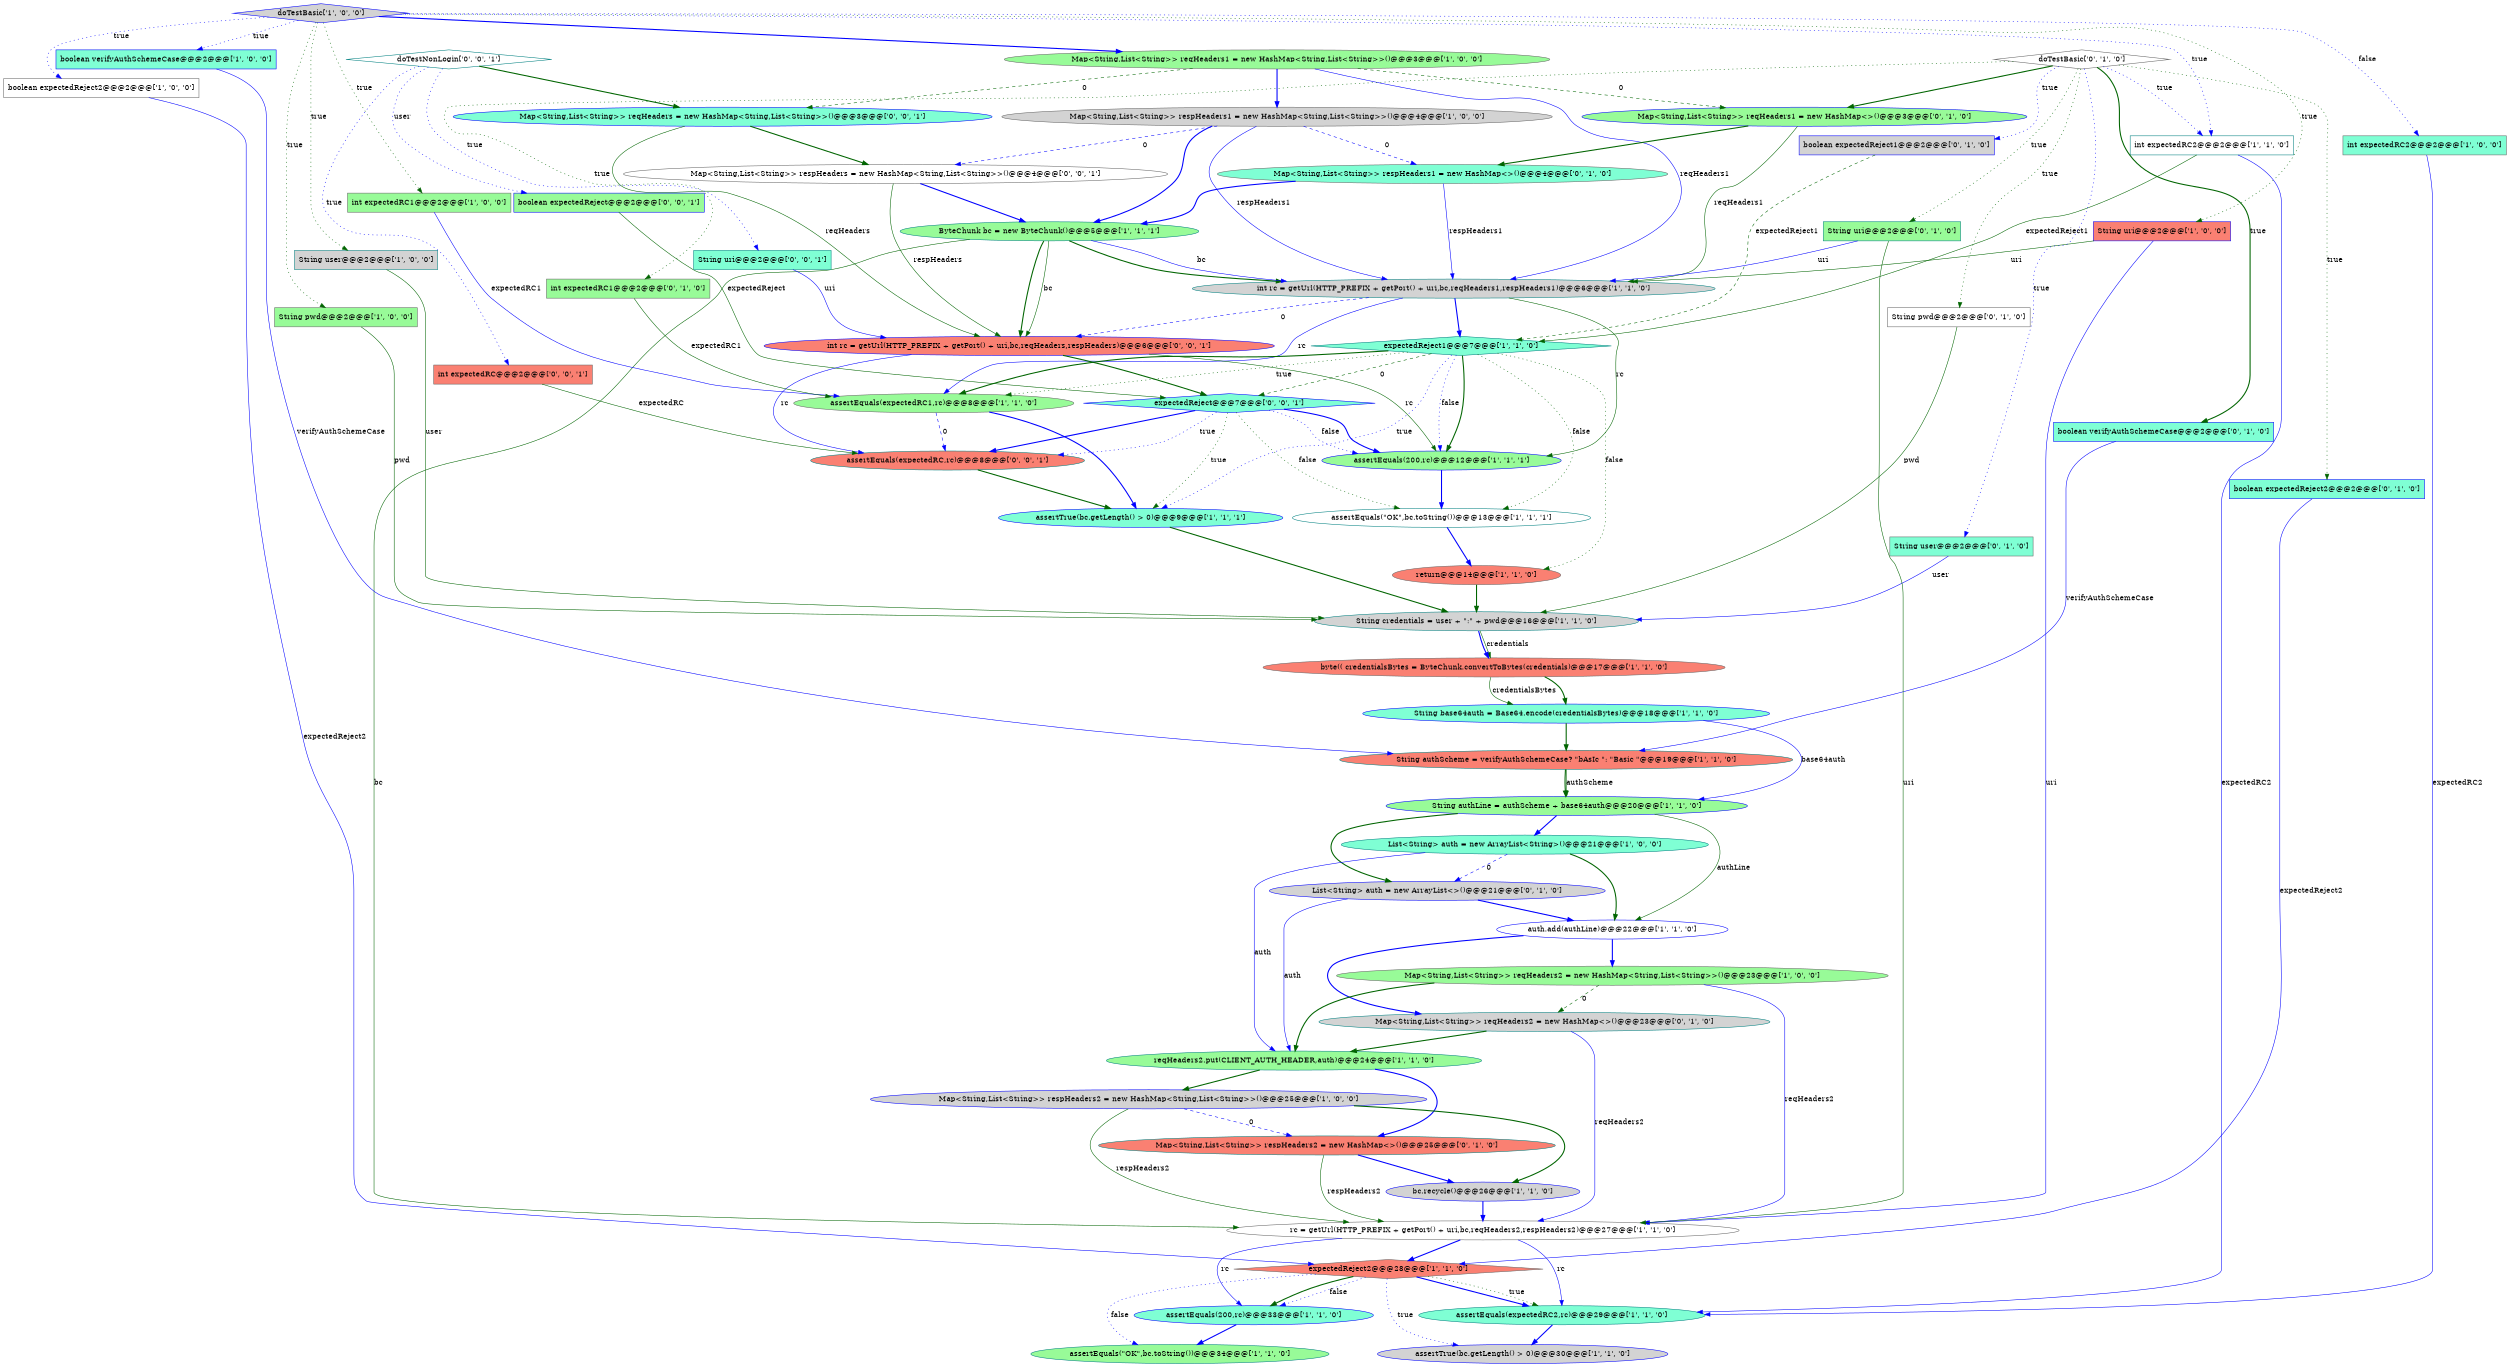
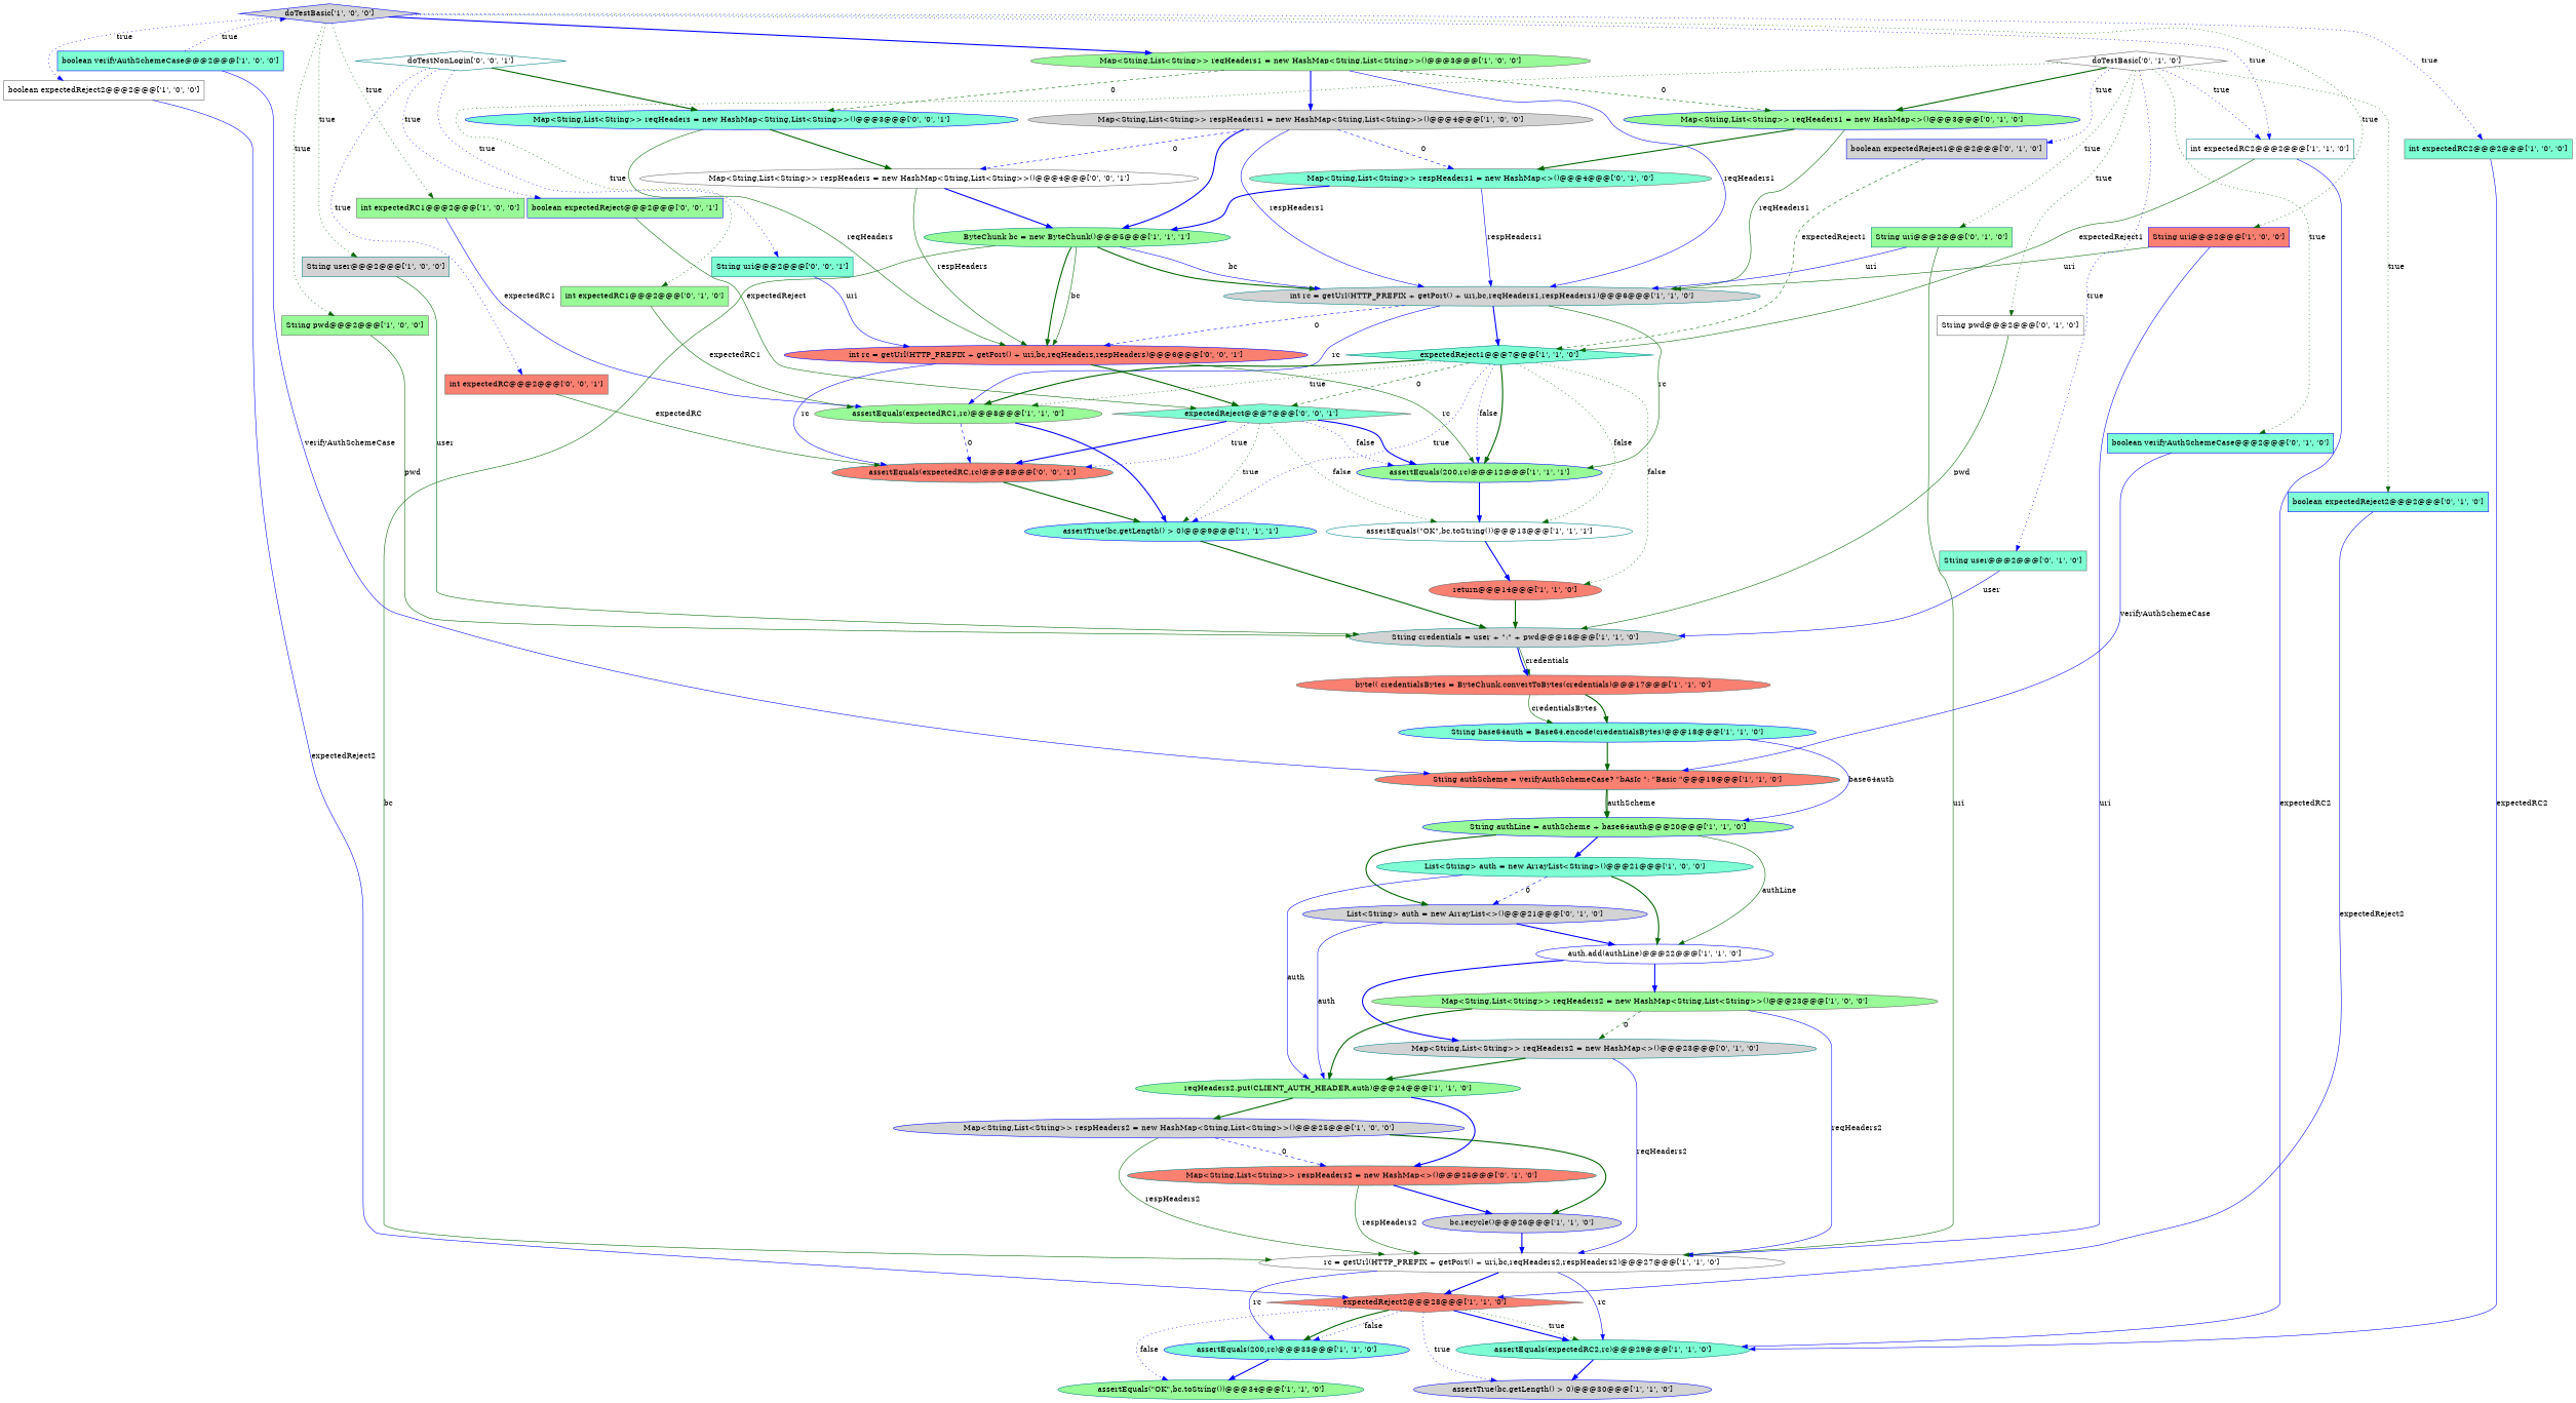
  digraph {
    node [color=blue fillcolor=aquamarine shape=ellipse style=filled]
    edge [color=blue style=solid]
    n1 [color=gray40 fillcolor=lightgrey label="Map<String,List<String>> respHeaders1 = new HashMap<String,List<String>>()@@@4@@@['1', '0', '0']"]
    n2 [color=gray40 fillcolor=white label="Map<String,List<String>> respHeaders = new HashMap<String,List<String>>()@@@4@@@['0', '0', '1']"]
    n3 [color=teal fillcolor=palegreen label="ByteChunk bc = new ByteChunk()@@@5@@@['1', '1', '1']"]
    n4 [color=gray40 label="Map<String,List<String>> respHeaders1 = new HashMap<>()@@@4@@@['0', '1', '0']"]
    n5 [color=teal fillcolor=lightgrey label="int rc = getUrl(HTTP_PREFIX + getPort() + uri,bc,reqHeaders1,respHeaders1)@@@6@@@['1', '1', '0']"]
    n6 [fillcolor=salmon label="int rc = getUrl(HTTP_PREFIX + getPort() + uri,bc,reqHeaders,respHeaders)@@@6@@@['0', '0', '1']"]
    n7 [color=gray40 fillcolor=white label="rc = getUrl(HTTP_PREFIX + getPort() + uri,bc,reqHeaders2,respHeaders2)@@@27@@@['1', '1', '0']"]
    n8 [color=gray40 fillcolor=palegreen label="assertEquals(expectedRC1,rc)@@@8@@@['1', '1', '0']"]
    n9 [color=teal label="expectedReject1@@@7@@@['1', '1', '0']" shape=diamond]
    n10 [fillcolor=palegreen label="assertEquals(200,rc)@@@12@@@['1', '1', '1']"]
    n11 [label="boolean verifyAuthSchemeCase@@@2@@@['1', '0', '0']" shape=box]
    n12 [color=teal fillcolor=salmon label="String authScheme = verifyAuthSchemeCase? \"bAsIc \": \"Basic \"@@@19@@@['1', '1', '0']"]
    n13 [fillcolor=palegreen label="String authLine = authScheme + base64auth@@@20@@@['1', '1', '0']"]
    n14 [color=teal label="assertEquals(expectedRC2,rc)@@@29@@@['1', '1', '0']"]
    n15 [fillcolor=lightgrey label="assertTrue(bc.getLength() > 0)@@@30@@@['1', '1', '0']"]
    n16 [color=teal label="List<String> auth = new ArrayList<String>()@@@21@@@['1', '0', '0']"]
    n17 [fillcolor=lightgrey label="List<String> auth = new ArrayList<>()@@@21@@@['0', '1', '0']"]
    n18 [color=teal fillcolor=palegreen label="reqHeaders2.put(CLIENT_AUTH_HEADER,auth)@@@24@@@['1', '1', '0']"]
    n19 [fillcolor=white label="auth.add(authLine)@@@22@@@['1', '1', '0']"]
    n20 [color=teal fillcolor=salmon label="Map<String,List<String>> respHeaders2 = new HashMap<>()@@@25@@@['0', '1', '0']"]
    n21 [fillcolor=lightgrey label="Map<String,List<String>> respHeaders2 = new HashMap<String,List<String>>()@@@25@@@['1', '0', '0']"]
    n22 [color=teal fillcolor=lightgrey label="Map<String,List<String>> reqHeaders2 = new HashMap<>()@@@23@@@['0', '1', '0']"]
    n23 [color=gray40 fillcolor=palegreen label="Map<String,List<String>> reqHeaders2 = new HashMap<String,List<String>>()@@@23@@@['1', '0', '0']"]
    n24 [color=gray40 fillcolor=salmon label="byte(( credentialsBytes = ByteChunk.convertToBytes(credentials)@@@17@@@['1', '1', '0']"]
    n25 [label="String base64auth = Base64.encode(credentialsBytes)@@@18@@@['1', '1', '0']"]
    n26 [fillcolor=lightgrey label="doTestBasic['1', '0', '0']" shape=diamond]
    n27 [color=gray40 label="int expectedRC2@@@2@@@['1', '0', '0']" shape=box]
    n28 [color=gray40 fillcolor=white label="boolean expectedReject2@@@2@@@['1', '0', '0']" shape=box]
    n29 [color=gray40 fillcolor=palegreen label="Map<String,List<String>> reqHeaders1 = new HashMap<String,List<String>>()@@@3@@@['1', '0', '0']"]
    n30 [color=teal fillcolor=white label="int expectedRC2@@@2@@@['1', '1', '0']" shape=box]
    n31 [fillcolor=salmon label="String uri@@@2@@@['1', '0', '0']" shape=box]
    n32 [color=gray40 fillcolor=palegreen label="int expectedRC1@@@2@@@['1', '0', '0']" shape=box]
    n33 [color=teal fillcolor=lightgrey label="String user@@@2@@@['1', '0', '0']" shape=box]
    n34 [color=gray40 fillcolor=palegreen label="String pwd@@@2@@@['1', '0', '0']" shape=box]
    n35 [color=gray40 fillcolor=salmon label="expectedReject2@@@28@@@['1', '1', '0']" shape=diamond]
    n36 [fillcolor=palegreen label="Map<String,List<String>> reqHeaders1 = new HashMap<>()@@@3@@@['0', '1', '0']"]
    n37 [label="Map<String,List<String>> reqHeaders = new HashMap<String,List<String>>()@@@3@@@['0', '0', '1']"]
    n38 [color=teal fillcolor=lightgrey label="String credentials = user + \":\" + pwd@@@16@@@['1', '1', '0']"]
    n39 [label="assertEquals(200,rc)@@@33@@@['1', '1', '0']"]
    n40 [color=teal fillcolor=palegreen label="assertEquals(\"OK\",bc.toString())@@@34@@@['1', '1', '0']"]
    n41 [label="boolean verifyAuthSchemeCase@@@2@@@['0', '1', '0']" shape=box]
    n42 [color=gray40 fillcolor=palegreen label="int expectedRC1@@@2@@@['0', '1', '0']" shape=box]
    n43 [color=teal fillcolor=salmon label="assertEquals(expectedRC,rc)@@@8@@@['0', '0', '1']"]
    n44 [label="assertTrue(bc.getLength() > 0)@@@9@@@['1', '1', '1']"]
    n45 [fillcolor=lightgrey label="boolean expectedReject1@@@2@@@['0', '1', '0']" shape=box]
    n46 [color=gray40 fillcolor=salmon label="return@@@14@@@['1', '1', '0']"]
-   n47 [label="expectedReject@@@7@@@['0', '0', '1']" shape=diamond]
+   n47 [color=gray40 label="expectedReject@@@7@@@['0', '0', '1']" shape=diamond]
    n48 [color=teal fillcolor=white label="assertEquals(\"OK\",bc.toString())@@@13@@@['1', '1', '1']"]
    n49 [label="boolean expectedReject2@@@2@@@['0', '1', '0']" shape=box]
    n50 [fillcolor=lightgrey label="bc.recycle()@@@26@@@['1', '1', '0']"]
    n51 [color=gray40 fillcolor=white label="doTestBasic['0', '1', '0']" shape=diamond]
    n52 [color=gray40 label="String user@@@2@@@['0', '1', '0']" shape=box]
    n53 [color=gray40 fillcolor=white label="String pwd@@@2@@@['0', '1', '0']" shape=box]
    n54 [color=teal fillcolor=palegreen label="String uri@@@2@@@['0', '1', '0']" shape=box]
    n55 [fillcolor=palegreen label="boolean expectedReject@@@2@@@['0', '0', '1']" shape=box]
    n56 [color=teal label="String uri@@@2@@@['0', '0', '1']" shape=box]
    n57 [color=gray40 fillcolor=salmon label="int expectedRC@@@2@@@['0', '0', '1']" shape=box]
    n58 [color=teal fillcolor=white label="doTestNonLogin['0', '0', '1']" shape=diamond]
    n1 -> n2 [label=0 style=dashed]
    n1 -> n3 [style=bold]
    n1 -> n4 [label=0 style=dashed]
    n1 -> n5 [label=respHeaders1]
    n2 -> n3 [style=bold]
    n2 -> n6 [color=darkgreen label=respHeaders]
    n3 -> n5 [color=darkgreen style=bold]
    n3 -> n5 [label=bc]
    n3 -> n6 [color=darkgreen style=bold]
    n3 -> n6 [color=darkgreen label=bc]
    n3 -> n7 [color=darkgreen label=bc]
    n4 -> n3 [style=bold]
    n4 -> n5 [label=respHeaders1]
    n5 -> n6 [label=0 style=dashed]
    n5 -> n8 [label=rc]
    n5 -> n9 [style=bold]
    n5 -> n10 [color=darkgreen label=rc]
    n6 -> n10 [color=darkgreen label=rc]
    n6 -> n43 [label=rc]
    n6 -> n47 [color=darkgreen style=bold]
    n7 -> n14 [label=rc]
    n7 -> n35 [style=bold]
    n7 -> n39 [label=rc]
    n8 -> n43 [label=0 style=dashed]
    n8 -> n44 [style=bold]
    n9 -> n8 [color=darkgreen style=bold]
    n9 -> n8 [color=darkgreen label=true style=dotted]
    n9 -> n10 [color=darkgreen style=bold]
    n9 -> n10 [label=false style=dotted]
    n9 -> n44 [label=true style=dotted]
    n9 -> n46 [color=darkgreen label=false style=dotted]
    n9 -> n47 [color=darkgreen label=0 style=dashed]
    n9 -> n48 [color=darkgreen label=false style=dotted]
    n10 -> n48 [style=bold]
    n11 -> n12 [label=verifyAuthSchemeCase]
    n12 -> n13 [color=darkgreen style=bold]
    n12 -> n13 [color=darkgreen label=authScheme]
    n13 -> n16 [style=bold]
    n13 -> n17 [color=darkgreen style=bold]
    n13 -> n19 [color=darkgreen label=authLine]
    n14 -> n15 [style=bold]
    n16 -> n17 [label=0 style=dashed]
    n16 -> n18 [label=auth]
    n16 -> n19 [color=darkgreen style=bold]
    n17 -> n18 [label=auth]
    n17 -> n19 [style=bold]
    n18 -> n20 [style=bold]
    n18 -> n21 [color=darkgreen style=bold]
    n19 -> n22 [style=bold]
    n19 -> n23 [style=bold]
    n20 -> n7 [color=darkgreen label=respHeaders2]
    n20 -> n50 [style=bold]
    n21 -> n7 [color=darkgreen label=respHeaders2]
    n21 -> n20 [label=0 style=dashed]
    n21 -> n50 [color=darkgreen style=bold]
    n22 -> n7 [label=reqHeaders2]
    n22 -> n18 [color=darkgreen style=bold]
    n23 -> n7 [label=reqHeaders2]
    n23 -> n18 [color=darkgreen style=bold]
    n23 -> n22 [color=darkgreen label=0 style=dashed]
    n24 -> n25 [color=darkgreen style=bold]
    n24 -> n25 [color=darkgreen label=credentialsBytes]
    n25 -> n12 [color=darkgreen style=bold]
    n25 -> n13 [label=base64auth]
-   n26 -> n11 [label=true style=dotted]
-   n26 -> n27 [label=false style=dotted]
+   n11 -> n26 [label=true style=dotted]
+   n26 -> n27 [label=true style=dotted]
    n26 -> n28 [label=true style=dotted]
    n26 -> n29 [style=bold]
    n26 -> n30 [label=true style=dotted]
    n26 -> n31 [color=darkgreen label=true style=dotted]
    n26 -> n32 [color=darkgreen label=true style=dotted]
    n26 -> n33 [color=darkgreen label=true style=dotted]
    n26 -> n34 [color=darkgreen label=true style=dotted]
    n27 -> n14 [label=expectedRC2]
    n28 -> n35 [label=expectedReject2]
    n29 -> n1 [style=bold]
    n29 -> n5 [label=reqHeaders1]
    n29 -> n36 [color=darkgreen label=0 style=dashed]
    n29 -> n37 [color=darkgreen label=0 style=dashed]
    n30 -> n9 [color=darkgreen label=expectedReject1]
    n30 -> n14 [label=expectedRC2]
    n31 -> n5 [color=darkgreen label=uri]
    n31 -> n7 [label=uri]
    n32 -> n8 [label=expectedRC1]
    n33 -> n38 [color=darkgreen label=user]
    n34 -> n38 [color=darkgreen label=pwd]
    n35 -> n14 [style=bold]
    n35 -> n14 [color=darkgreen label=true style=dotted]
    n35 -> n15 [label=true style=dotted]
    n35 -> n39 [label=false style=dotted]
    n35 -> n39 [color=darkgreen style=bold]
    n35 -> n40 [label=false style=dotted]
    n36 -> n4 [color=darkgreen style=bold]
    n36 -> n5 [color=darkgreen label=reqHeaders1]
    n37 -> n2 [color=darkgreen style=bold]
    n37 -> n6 [color=darkgreen label=reqHeaders]
    n38 -> n24 [color=darkgreen label=credentials]
    n38 -> n24 [style=bold]
    n39 -> n40 [style=bold]
    n41 -> n12 [label=verifyAuthSchemeCase]
    n42 -> n8 [color=darkgreen label=expectedRC1]
    n43 -> n44 [color=darkgreen style=bold]
    n44 -> n38 [color=darkgreen style=bold]
    n45 -> n9 [color=darkgreen label=expectedReject1 style=dashed]
    n46 -> n38 [color=darkgreen style=bold]
    n47 -> n10 [label=false style=dotted]
    n47 -> n10 [style=bold]
    n47 -> n43 [label=true style=dotted]
    n47 -> n43 [style=bold]
    n47 -> n44 [color=darkgreen label=true style=dotted]
    n47 -> n48 [color=darkgreen label=false style=dotted]
    n48 -> n46 [style=bold]
    n49 -> n35 [label=expectedReject2]
    n50 -> n7 [style=bold]
    n51 -> n30 [label=true style=dotted]
    n51 -> n36 [color=darkgreen style=bold]
-   n51 -> n41 [color=darkgreen label=true style=bold]
+   n51 -> n41 [color=darkgreen label=true style=dotted]
    n51 -> n42 [color=darkgreen label=true style=dotted]
    n51 -> n45 [label=true style=dotted]
    n51 -> n49 [color=darkgreen label=true style=dotted]
    n51 -> n52 [label=true style=dotted]
    n51 -> n53 [color=darkgreen label=true style=dotted]
    n51 -> n54 [color=darkgreen label=true style=dotted]
    n52 -> n38 [label=user]
    n53 -> n38 [color=darkgreen label=pwd]
    n54 -> n5 [label=uri]
    n54 -> n7 [color=darkgreen label=uri]
    n55 -> n47 [color=darkgreen label=expectedReject]
    n56 -> n6 [label=uri]
    n57 -> n43 [color=darkgreen label=expectedRC]
    n58 -> n37 [color=darkgreen style=bold]
-   n58 -> n55 [label=user style=dotted]
+   n58 -> n55 [label=true style=dotted]
    n58 -> n56 [label=true style=dotted]
    n58 -> n57 [label=true style=dotted]
  }
